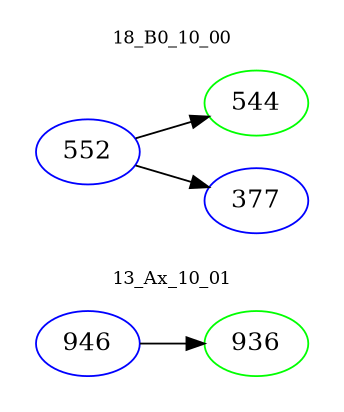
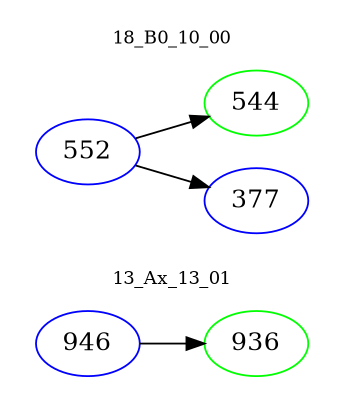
  digraph {
    rankdir=LR
    node [color=blue]
    edge [color=black]
    n1 [label=946]
    n2 [color=green label=936]
    n3 [label=552]
    n4 [label=377]
    n5 [color=green label=544]
    subgraph cluster_1 {
      color=white
      fontsize=10
-     label="13_Ax_10_01"
+     label="13_Ax_13_01"
      n1
      n2
    }
    subgraph cluster_2 {
      color=white
      fontsize=10
      label="18_B0_10_00"
      n3
      n4
      n5
    }
    n1 -> n2
    n3 -> n4
    n3 -> n5
  }
